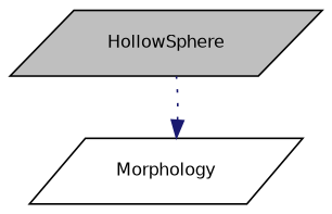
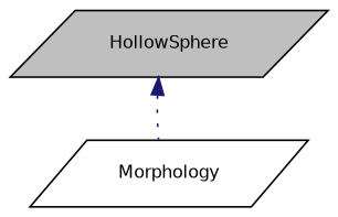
  digraph {
    node [color=black fontname=Helvetica fontsize=10 shape=parallelogram style=filled]
    n1 [fillcolor=grey75 fontcolor=black height=0.2 label=HollowSphere width=0.4]
    n2 [fillcolor=white height=0.2 label=Morphology width=0.4]
-   n2 -> n1 [color=midnightblue dir=back fontname=Helvetica fontsize=10 labelfontname=Helvetica labelfontsize=10 style=dotted]
+   n1 -> n2 [color=midnightblue dir=back fontname=Helvetica fontsize=10 labelfontname=Helvetica labelfontsize=10 style=dotted]
  }
